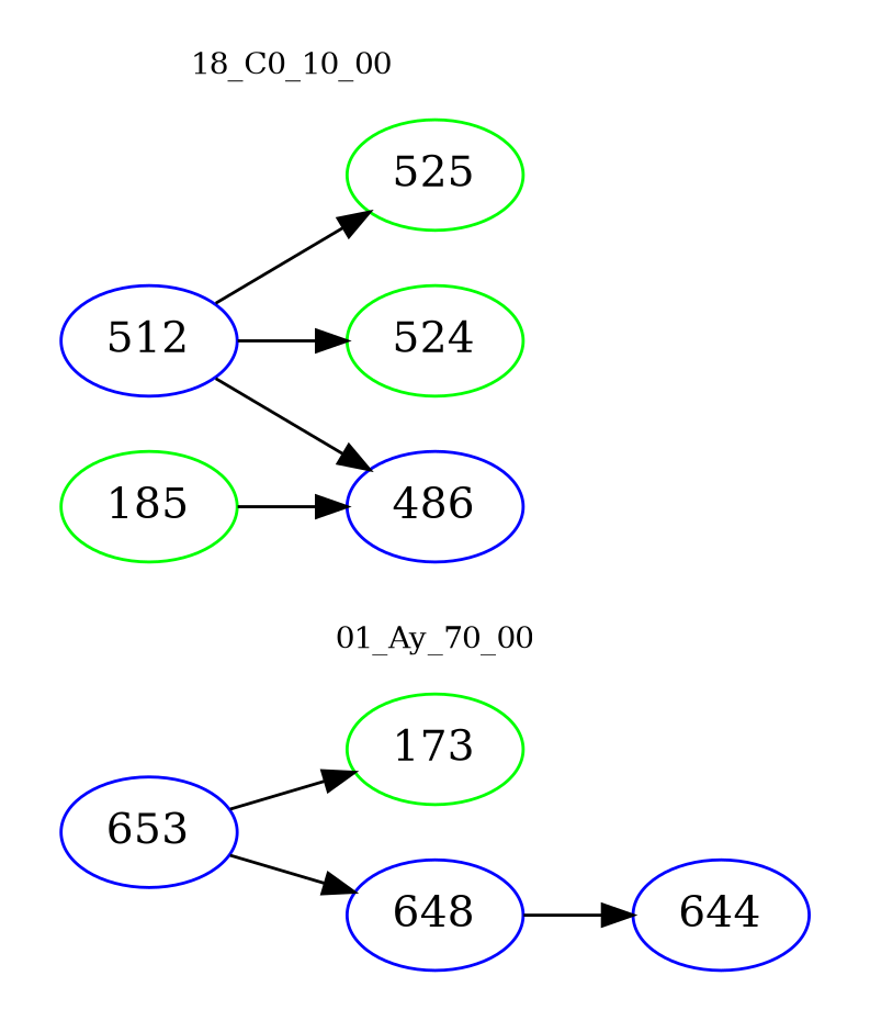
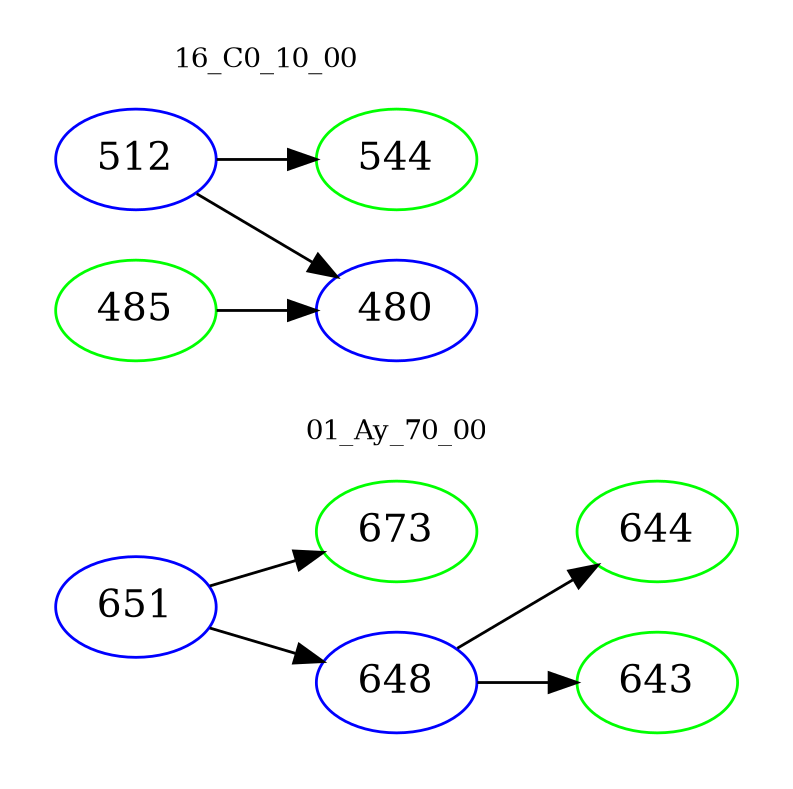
  digraph {
    rankdir=LR
    node [color=green]
    edge [color=black]
    n1 [color=blue label=648]
-   n3 [color=blue label=653]
-   n4 [color=blue label=644]
-   n5 [label=173]
+   n2 [label=643]
+   n3 [color=blue label=651]
+   n4 [label=644]
+   n5 [label=673]
    n6 [color=blue label=512]
-   n7 [color=blue label=486]
-   n8 [label=524]
-   n9 [label=525]
-   n10 [label=185]
+   n7 [color=blue label=480]
+   n8 [label=544]
+   n10 [label=485]
    subgraph cluster_1 {
      color=white
      fontsize=10
      label="01_Ay_70_00"
      n1
+     n2
      n3
      n4
      n5
    }
    subgraph cluster_2 {
      color=white
      fontsize=10
-     label="18_C0_10_00"
+     label="16_C0_10_00"
      n6
      n7
      n8
-     n9
      n10
    }
+   n1 -> n2
    n1 -> n4
    n3 -> n1
    n3 -> n5
    n6 -> n7
    n6 -> n8
-   n6 -> n9
    n10 -> n7
  }
